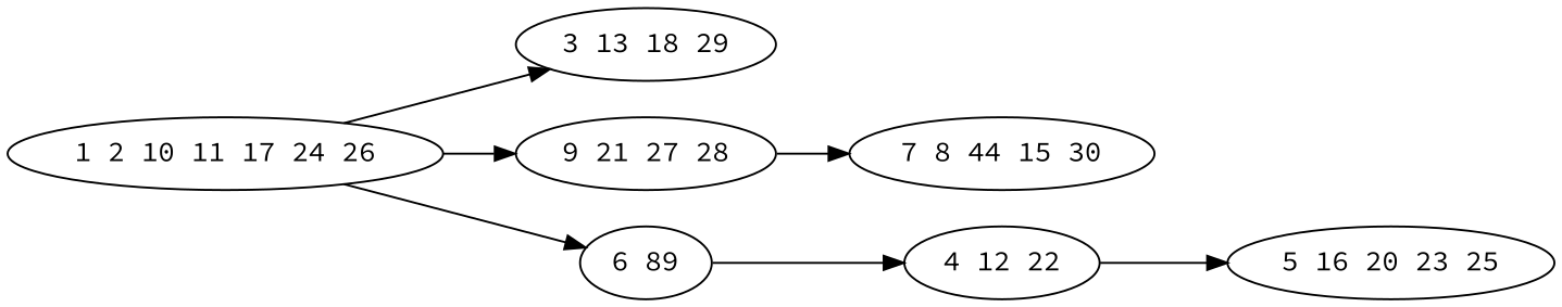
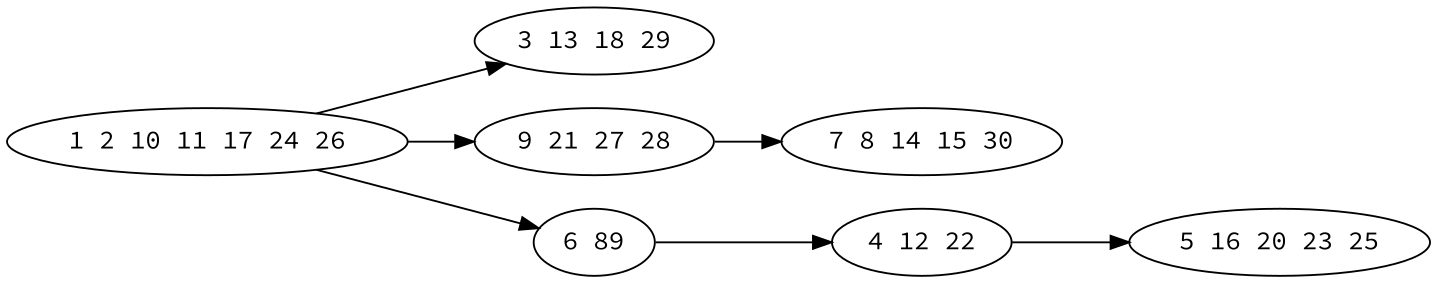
  digraph {
    fontname="Source Code Pro"
    rankdir=LR
    node [fontname="Source Code Pro"]
    edge [fontname="Source Code Pro"]
    n1 [label="1 2 10 11 17 24 26"]
    n2 [label="3 13 18 29"]
    n3 [label="9 21 27 28"]
    n4 [label="6 89"]
-   n5 [label="7 8 44 15 30"]
+   n5 [label="7 8 14 15 30"]
    n6 [label="4 12 22"]
    n7 [label="5 16 20 23 25"]
    n1 -> n2
    n1 -> n3
    n1 -> n4
    n3 -> n5
    n4 -> n6
    n6 -> n7
  }
